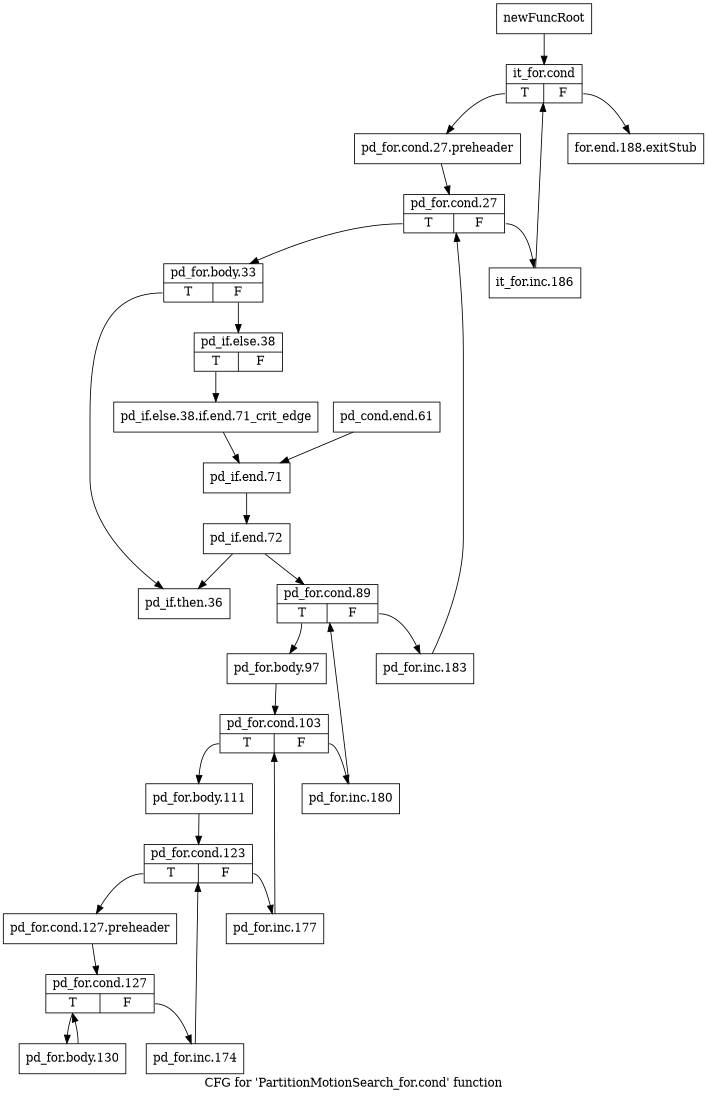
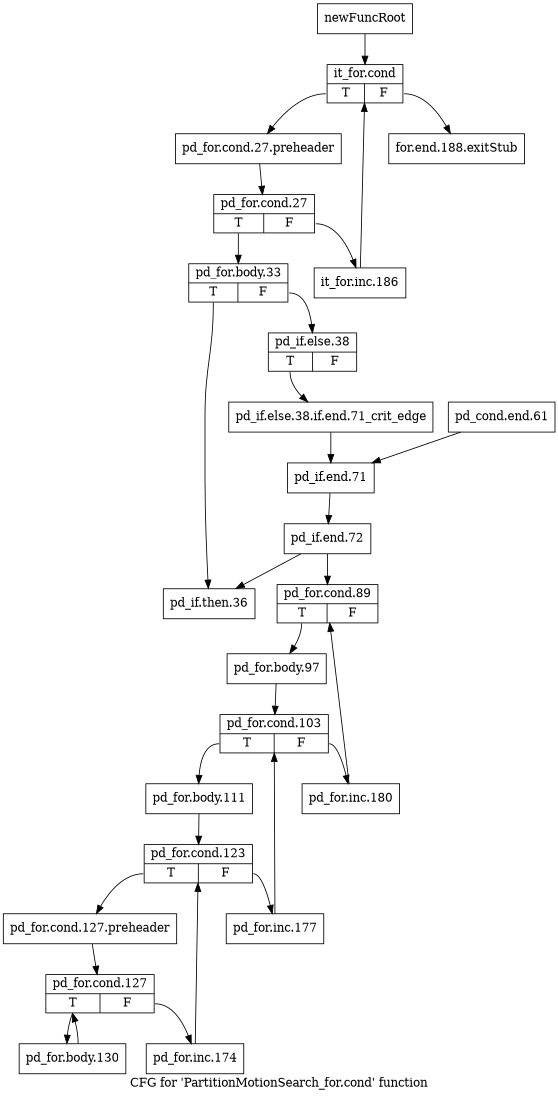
  digraph {
    label="CFG for 'PartitionMotionSearch_for.cond' function"
    node [shape=record]
    n1 [label="{newFuncRoot}"]
    n2 [label="{it_for.cond|{<s0>T|<s1>F}}"]
    n3 [label="{for.end.188.exitStub}"]
    n4 [label="{pd_for.cond.27.preheader}"]
    n5 [label="{pd_for.cond.27|{<s0>T|<s1>F}}"]
    n6 [label="{pd_for.body.33|{<s0>T|<s1>F}}"]
    n7 [label="{it_for.inc.186}"]
    n8 [label="{pd_if.then.36}"]
    n9 [label="{pd_if.else.38|{<s0>T|<s1>F}}"]
    n10 [label="{pd_if.else.38.if.end.71_crit_edge}"]
    n11 [label="{pd_if.end.72}"]
    n12 [label="{pd_for.cond.89|{<s0>T|<s1>F}}"]
    n13 [label="{pd_if.end.71}"]
    n14 [label="{pd_cond.end.61}"]
    n15 [label="{pd_for.body.97}"]
-   n16 [label="{pd_for.inc.183}"]
    n17 [label="{pd_for.cond.103|{<s0>T|<s1>F}}"]
    n18 [label="{pd_for.body.111}"]
    n19 [label="{pd_for.inc.180}"]
    n20 [label="{pd_for.cond.123|{<s0>T|<s1>F}}"]
    n21 [label="{pd_for.cond.127.preheader}"]
    n22 [label="{pd_for.inc.177}"]
    n23 [label="{pd_for.cond.127|{<s0>T|<s1>F}}"]
    n24 [label="{pd_for.body.130}"]
    n25 [label="{pd_for.inc.174}"]
    n1 -> n2
    n2 -> n3 [tailport=s1]
    n2 -> n4 [tailport=s0]
    n4 -> n5
    n5 -> n6 [tailport=s0]
    n5 -> n7 [tailport=s1]
    n6 -> n8 [tailport=s0]
    n6 -> n9 [tailport=s1]
    n7 -> n2
    n9 -> n10 [tailport=s0]
    n10 -> n13
    n11 -> n8
    n11 -> n12
    n12 -> n15 [tailport=s0]
-   n12 -> n16 [tailport=s1]
    n13 -> n11
    n14 -> n13
    n15 -> n17
-   n16 -> n5
    n17 -> n18 [tailport=s0]
    n17 -> n19 [tailport=s1]
    n18 -> n20
    n19 -> n12
    n20 -> n21 [tailport=s0]
    n20 -> n22 [tailport=s1]
    n21 -> n23
    n22 -> n17
    n23 -> n24 [tailport=s0]
    n23 -> n25 [tailport=s1]
    n24 -> n23
    n25 -> n20
  }
